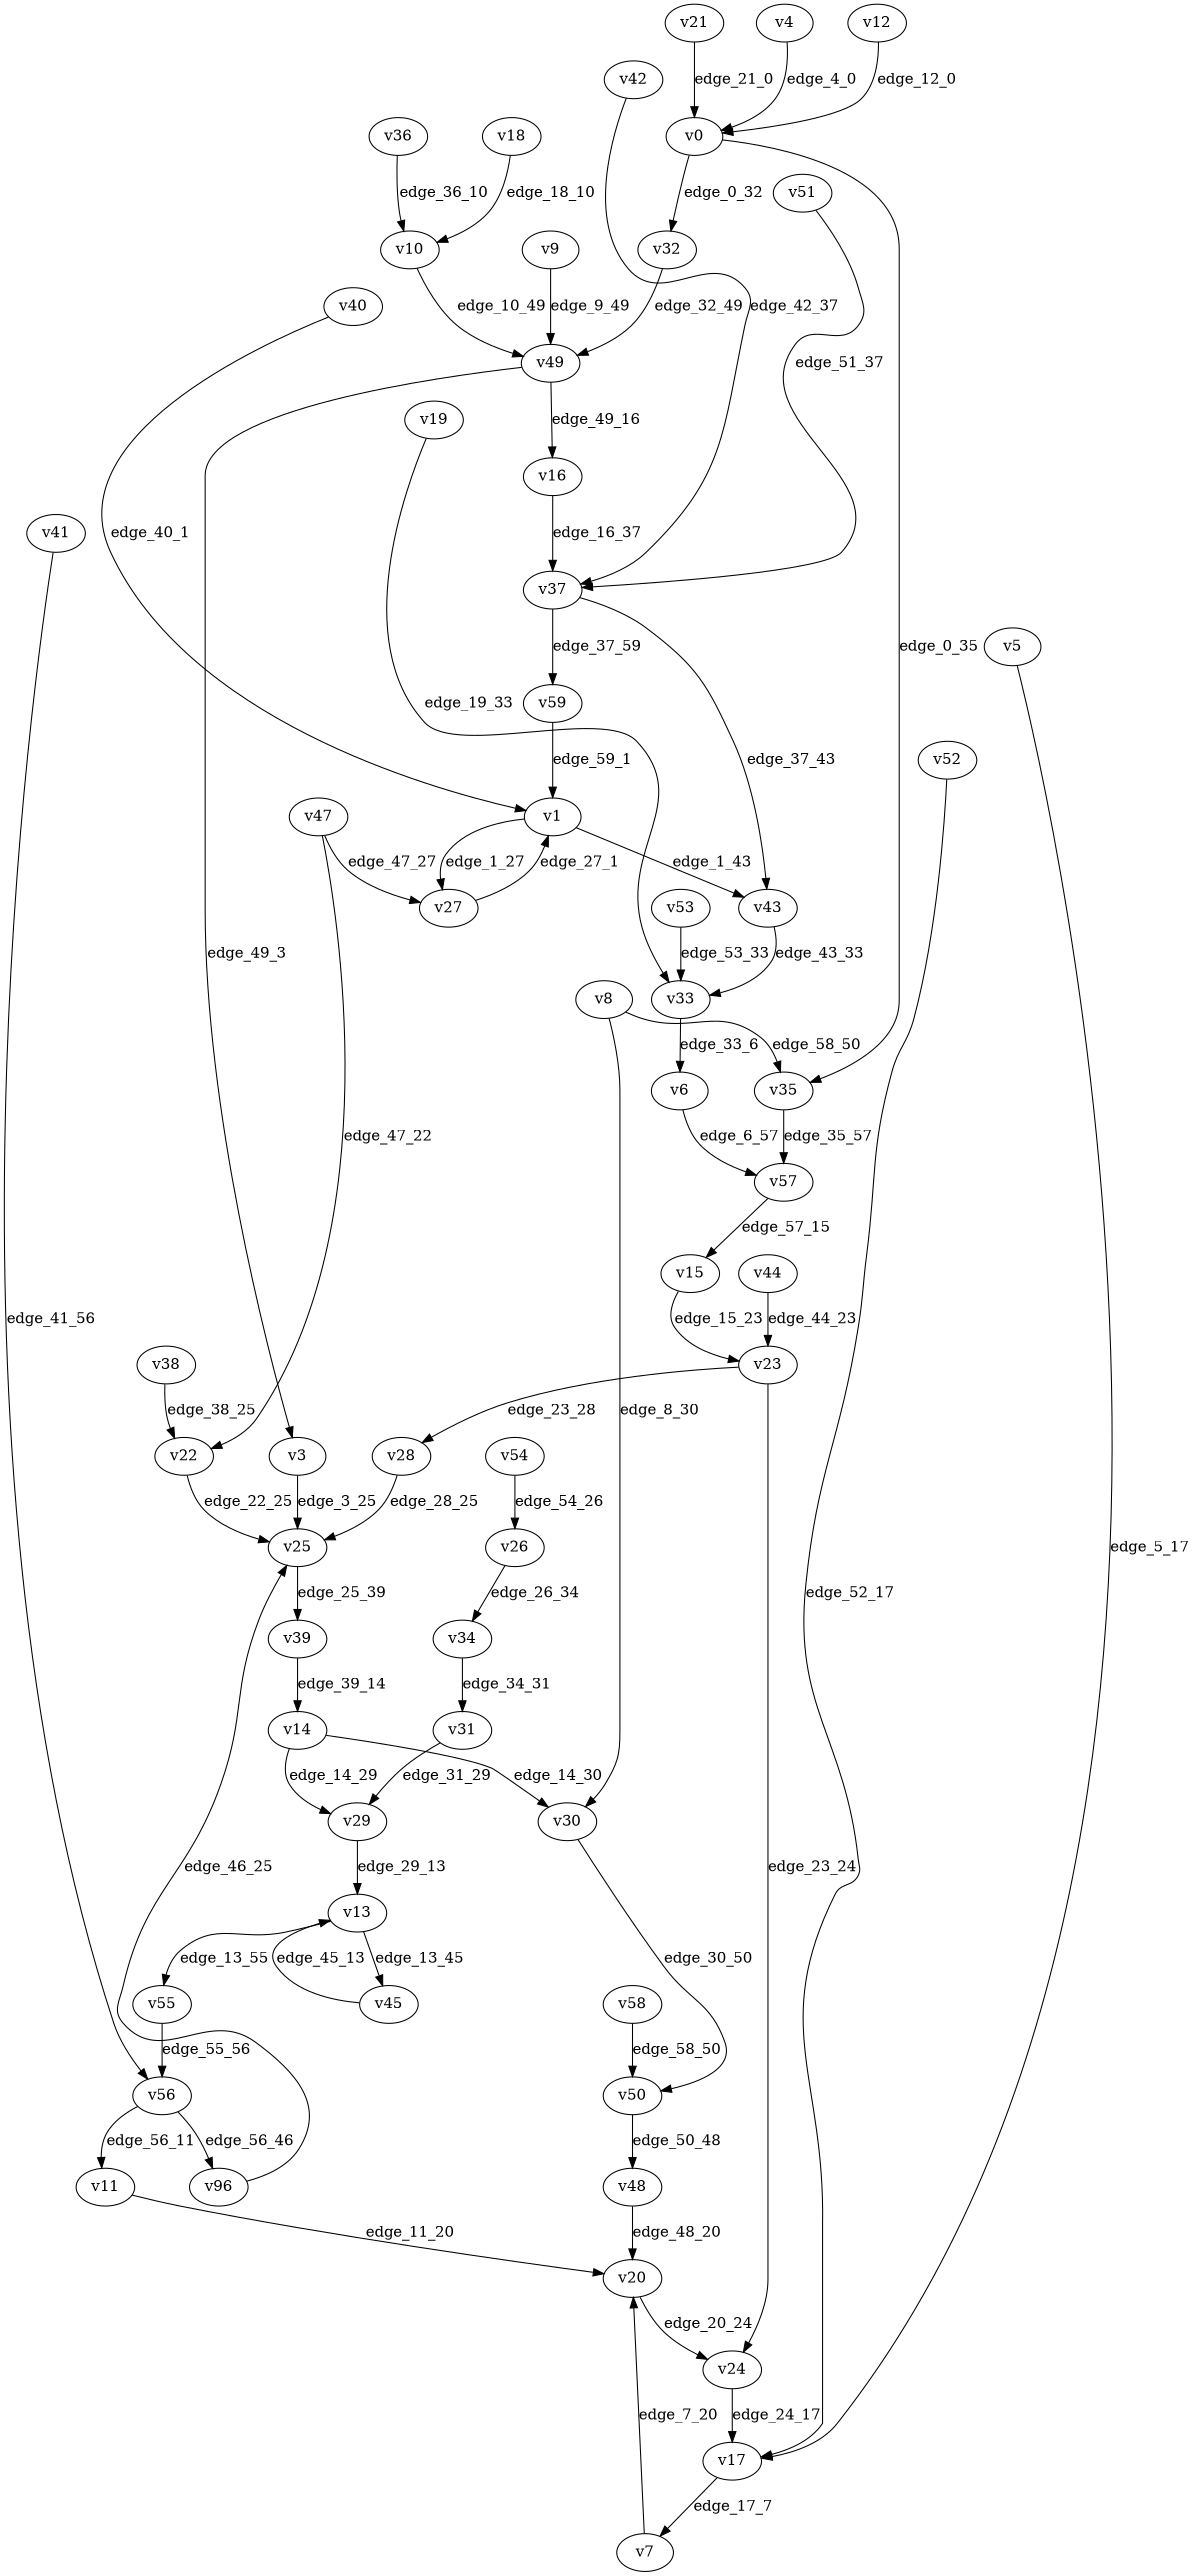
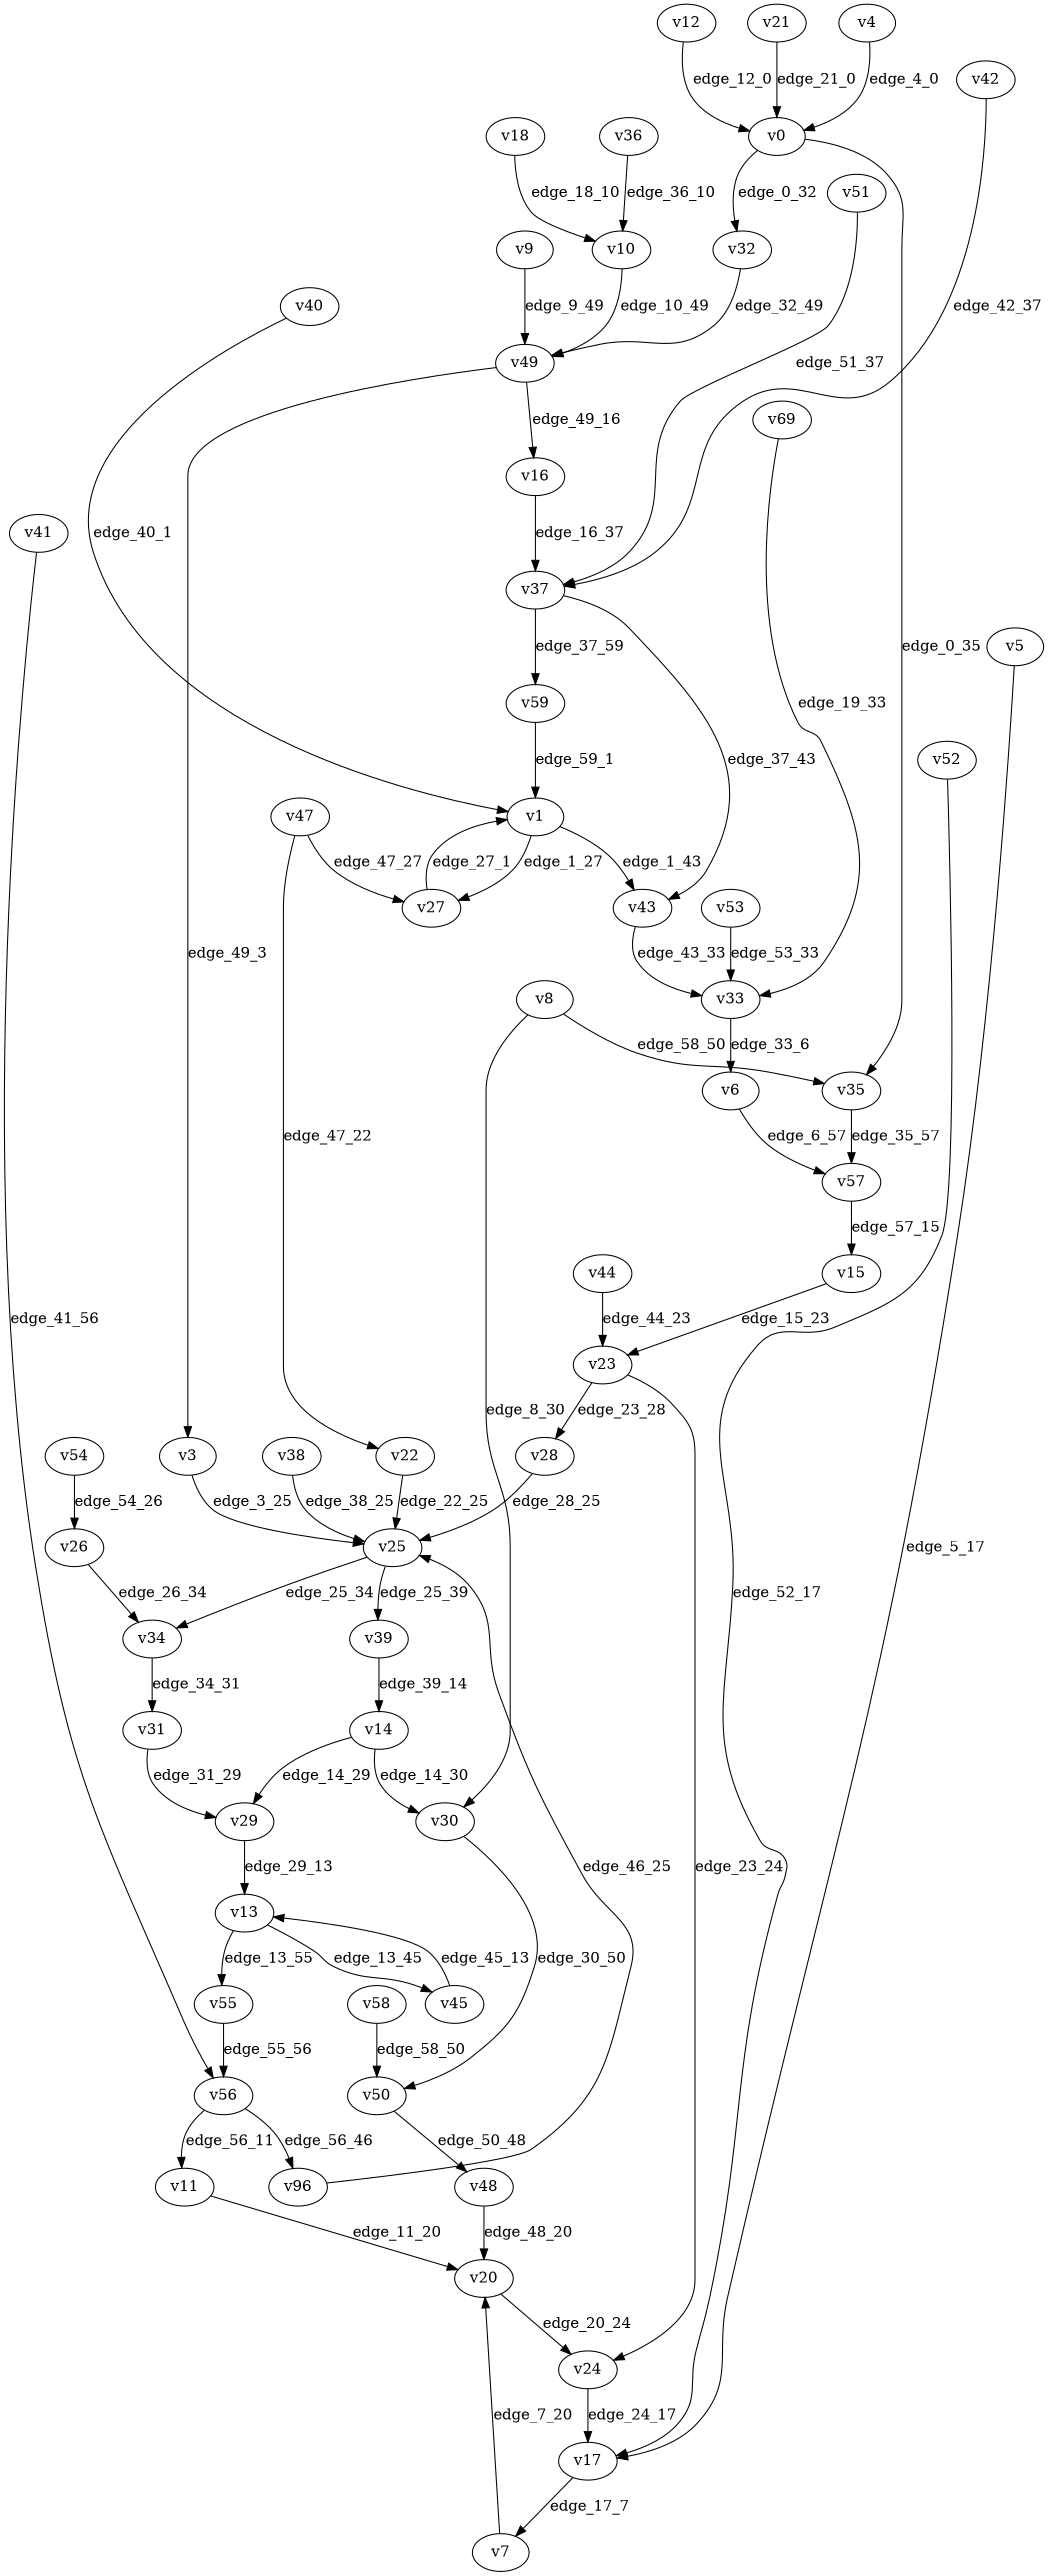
  digraph {
    node [player=-1]
    v32 [player=0]
    v0
    v35 [player=1]
    v49
    v57
    v27 [player=1]
    v1
    v43 [player=1]
    v33
    v7 [player=1]
    v17
    v3 [player=0]
    v25
    v34 [player=1]
    v39 [player=0]
    v4 [player=1]
    v5 [player=0]
    v6 [player=1]
    v15 [player=0]
    v20
    v24 [player=1]
    v8
    v30 [player=0]
    v50
    v9 [player=0]
    v16 [player=0]
    v10 [player=0]
    v11 [player=1]
    v12 [player=0]
    v45 [player=1]
    v13
    v55 [player=1]
    v56
    v14
    v29 [player=1]
    v23
    v28 [player=1]
    v37
    v59 [player=0]
    v18
-   v19 [player=1]
+   v19 [player=1 label=v69]
    v21 [player=1]
    v22 [player=0]
    v31
    v26
    v48 [player=1]
    v36
    v38 [player=1]
    v40 [player=0]
    v41 [player=0]
    n51 [label=v96 player=1]
    v42 [player=0]
    v44 [player=1]
    v47
    v51 [player=0]
    v52 [player=0]
    v53 [player=1]
    v54 [player=0]
    v58 [player=0]
    v32 -> v49 [discount=0.449580 label=edge_32_49 weight=5.343600]
    v0 -> v32 [label=edge_0_32 probability=0.576342]
    v0 -> v35 [label=edge_0_35 probability=0.423658]
    v35 -> v57 [discount=0.507041 label=edge_35_57 weight=9.510222]
    v49 -> v3 [label=edge_49_3 probability=0.661349]
    v49 -> v16 [label=edge_49_16 probability=0.338651]
    v57 -> v15 [label=edge_57_15 probability=1.000000]
    v27 -> v1 [discount=0.352081 label=edge_27_1 weight=1.921998]
    v1 -> v27 [label=edge_1_27 probability=0.416110]
    v1 -> v43 [label=edge_1_43 probability=0.583890]
    v43 -> v33 [discount=0.378149 label=edge_43_33 weight=-2.988149]
    v33 -> v6 [label=edge_33_6 probability=1.000000]
    v7 -> v20 [discount=0.113555 label=edge_7_20 weight=1.936211]
    v17 -> v7 [label=edge_17_7 probability=1.000000]
    v3 -> v25 [discount=0.543999 label=edge_3_25 weight=7.412414]
+   v25 -> v34 [label=edge_25_34 probability=0.440008]
    v25 -> v39 [label=edge_25_39 probability=0.559992]
    v34 -> v31 [discount=0.783540 label=edge_34_31 weight=2.385027]
    v39 -> v14 [discount=0.839278 label=edge_39_14 weight=9.577424]
    v4 -> v0 [discount=0.433459 label=edge_4_0 weight=-7.836319]
    v5 -> v17 [discount=0.645048 label=edge_5_17 weight=-4.016319]
    v6 -> v57 [discount=0.510056 label=edge_6_57 weight=-3.613588]
    v15 -> v23 [discount=0.831143 label=edge_15_23 weight=-5.726071]
    v20 -> v24 [label=edge_20_24 probability=1.000000]
    v24 -> v17 [discount=0.263494 label=edge_24_17 weight=7.873812]
    v8 -> v35 [label=edge_58_50 probability=0.300957]
    v8 -> v30 [label=edge_8_30 probability=0.699043]
    v30 -> v50 [discount=0.281909 label=edge_30_50 weight=-0.171614]
    v50 -> v48 [label=edge_50_48 probability=1.000000]
    v9 -> v49 [discount=0.709147 label=edge_9_49 weight=6.999322]
    v16 -> v37 [discount=0.639294 label=edge_16_37 weight=5.088734]
    v10 -> v49 [discount=0.244021 label=edge_10_49 weight=-3.065545]
    v11 -> v20 [discount=0.146288 label=edge_11_20 weight=-3.899496]
    v12 -> v0 [discount=0.363261 label=edge_12_0 weight=-8.360479]
    v45 -> v13 [discount=0.769347 label=edge_45_13 weight=-1.773452]
    v13 -> v45 [label=edge_13_45 probability=0.476871]
    v13 -> v55 [label=edge_13_55 probability=0.523129]
    v55 -> v56 [discount=0.556639 label=edge_55_56 weight=5.454053]
    v56 -> v11 [label=edge_56_11 probability=0.471706]
    v56 -> n51 [label=edge_56_46 probability=0.528294]
    v14 -> v30 [label=edge_14_30 probability=0.508151]
    v14 -> v29 [label=edge_14_29 probability=0.491849]
    v29 -> v13 [discount=0.725943 label=edge_29_13 weight=9.366398]
    v23 -> v24 [label=edge_23_24 probability=0.521140]
    v23 -> v28 [label=edge_23_28 probability=0.478860]
    v28 -> v25 [discount=0.512040 label=edge_28_25 weight=6.328757]
    v37 -> v43 [label=edge_37_43 probability=0.356353]
    v37 -> v59 [label=edge_37_59 probability=0.643647]
    v59 -> v1 [discount=0.218563 label=edge_59_1 weight=5.134973]
    v18 -> v10 [label=edge_18_10 probability=1.000000]
    v19 -> v33 [discount=0.644344 label=edge_19_33 weight=-5.676032]
    v21 -> v0 [discount=0.749668 label=edge_21_0 weight=1.033761]
    v22 -> v25 [discount=0.416292 label=edge_22_25 weight=4.316298]
    v31 -> v29 [label=edge_31_29 probability=1.000000]
    v26 -> v34 [label=edge_26_34 probability=1.000000]
    v48 -> v20 [discount=0.550807 label=edge_48_20 weight=3.450775]
    v36 -> v10 [label=edge_36_10 probability=1.000000]
-   v38 -> v22 [discount=0.412187 label=edge_38_25 weight=1.259120]
+   v38 -> v25 [discount=0.412187 label=edge_38_25 weight=1.259120]
    v40 -> v1 [discount=0.325392 label=edge_40_1 weight=-3.162811]
    v41 -> v56 [discount=0.113622 label=edge_41_56 weight=-0.062615]
    n51 -> v25 [discount=0.392772 label=edge_46_25 weight=-7.259873]
    v42 -> v37 [discount=0.141538 label=edge_42_37 weight=-9.053457]
    v44 -> v23 [discount=0.746890 label=edge_44_23 weight=3.558038]
    v47 -> v27 [label=edge_47_27 probability=0.663382]
    v47 -> v22 [label=edge_47_22 probability=0.336618]
    v51 -> v37 [discount=0.565649 label=edge_51_37 weight=-1.383176]
    v52 -> v17 [discount=0.280116 label=edge_52_17 weight=-8.396851]
    v53 -> v33 [discount=0.142344 label=edge_53_33 weight=4.293187]
    v54 -> v26 [discount=0.383056 label=edge_54_26 weight=9.547339]
    v58 -> v50 [discount=0.351053 label=edge_58_50 weight=3.170249]
  }
